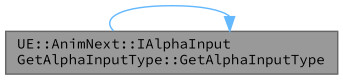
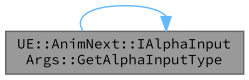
  digraph {
    rankdir=LR
    fontname="Source Code Pro"
-   n1 [color=gray40 fillcolor=grey60 fontcolor=black fontname="Source Code Pro" fontsize=10 height=0.2 label="UE::AnimNext::IAlphaInput\lGetAlphaInputType::GetAlphaInputType" shape=box style=filled width=0.4]
+   n1 [color=gray40 fillcolor=grey60 fontcolor=black fontname="Source Code Pro" fontsize=10 height=0.2 label="UE::AnimNext::IAlphaInput\lArgs::GetAlphaInputType" shape=box style=filled width=0.4]
    n1 -> n1 [color=steelblue1 fontname="Source Code Pro" fontsize=10 labelfontname=Helvetica labelfontsize=10 style=solid]
  }
